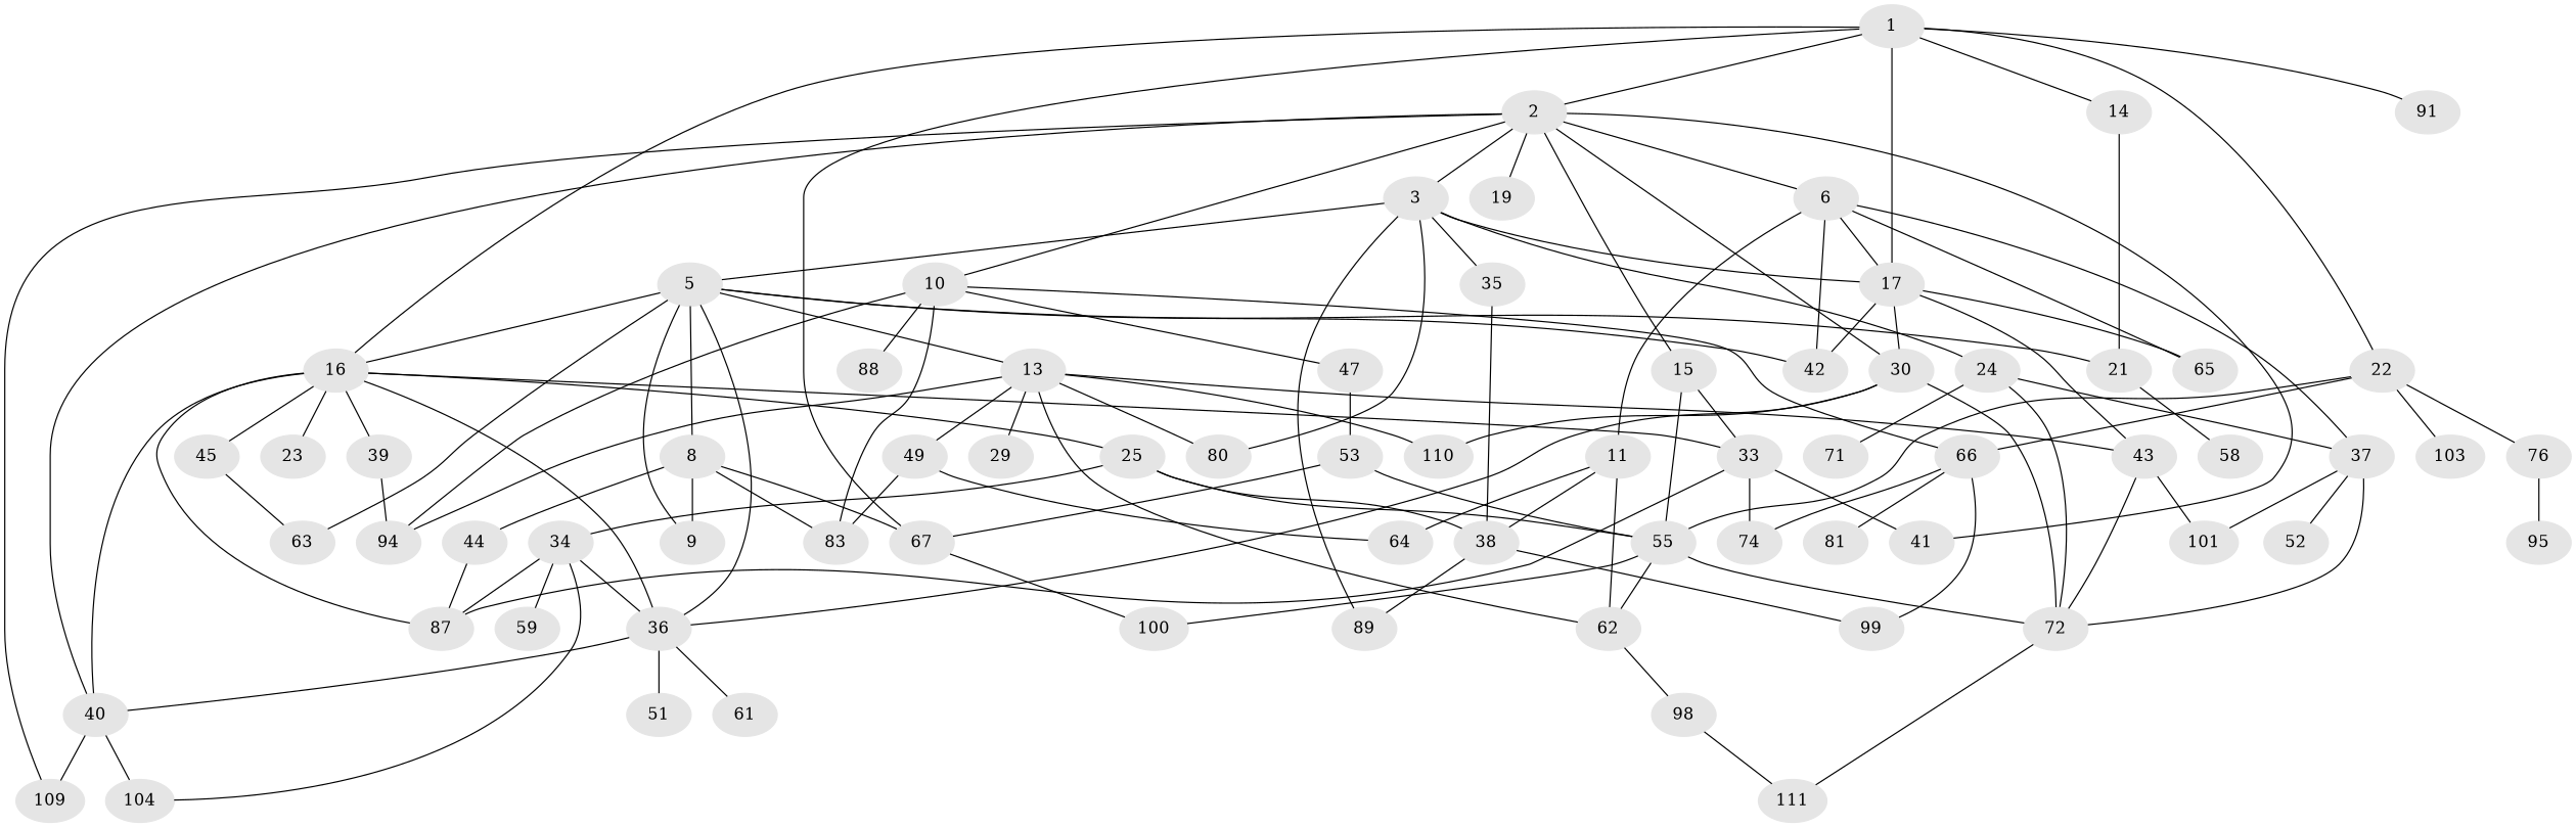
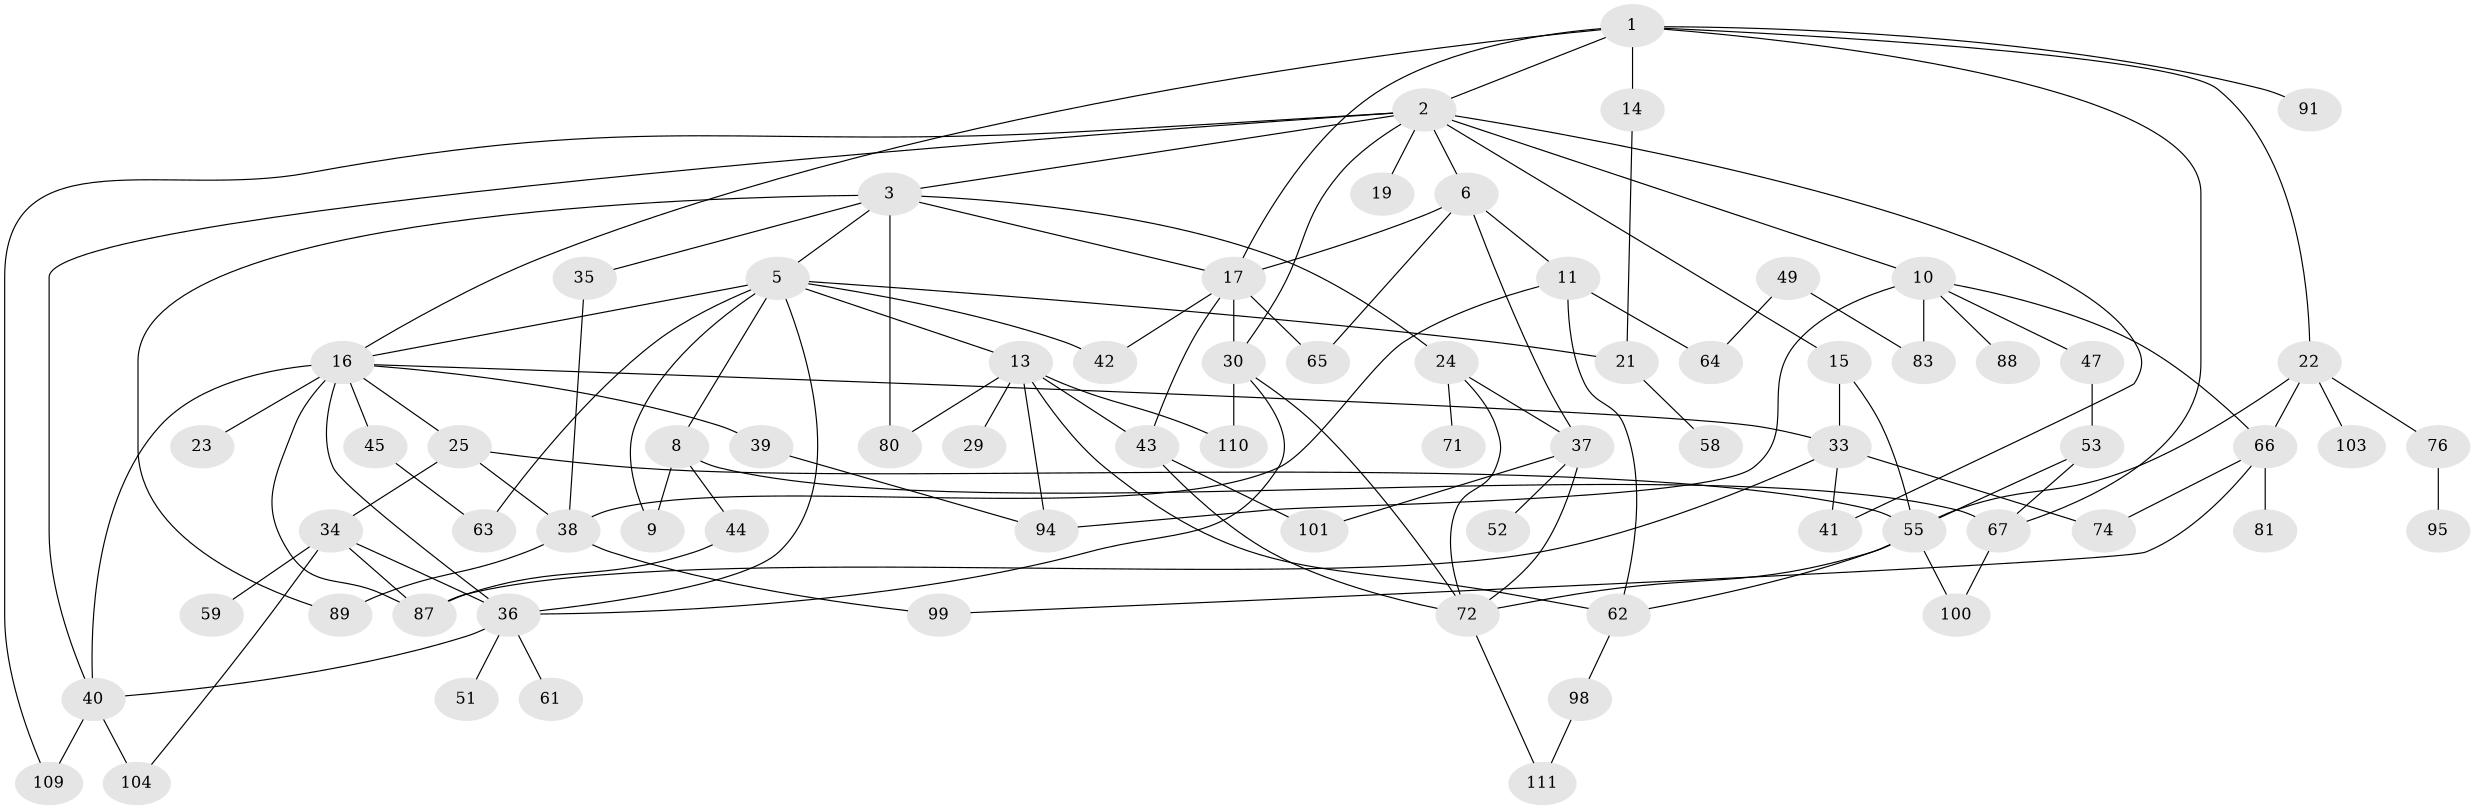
  graph {
    node [color=gray90 style=filled]
    1 [super="+26"]
    2 [super="+4"]
    14 [super="+79"]
    16 [super="+18"]
    17 [super="+106"]
    22 [super="+32"]
    67 [super="+77"]
    91
    3 [super="+57"]
    6 [super="+7"]
    10 [super="+20"]
    15 [super="+90"]
    19
    30 [super="+31"]
    40 [super="+46"]
    41
    109
    21
    36 [super="+60"]
    33 [super="+56"]
    23 [super="+102"]
    25 [super="+108"]
    39
    45
    87 [super="+112"]
    42 [super="+84"]
    65
    43 [super="+75"]
    66 [super="+69"]
    55 [super="+97"]
    76
    103
    100
    5 [super="+12"]
    24
    35
    80
    89
    11 [super="+78"]
    37 [super="+50"]
    83 [super="+93"]
    47 [super="+68"]
    88
    94 [super="+105"]
    110
    72 [super="+92"]
    104
    8 [super="+27"]
    9 [super="+48"]
    13 [super="+28"]
    63 [super="+96"]
    71
    38 [super="+73"]
    44
    62 [super="+82"]
    29
    49 [super="+70"]
    58 [super="+86"]
    51
    61
    64
    52 [super="+85"]
    101 [super="+107"]
    53
    74
    99
    81
    98 [super="+113"]
    34 [super="+54"]
    95
    111
    59
    1 -- 2
    1 -- 14
    1 -- 16
    1 -- 17
    1 -- 22
    1 -- 67
    1 -- 91
    2 -- 3
    2 -- 6
    2 -- 10
    2 -- 15
    2 -- 19
    2 -- 30
    2 -- 40
    2 -- 41
    2 -- 109
    14 -- 21
    16 -- 40
    16 -- 36
    16 -- 33
    16 -- 23
    16 -- 25
    16 -- 39
    16 -- 45
    16 -- 87
    17 -- 30
    17 -- 42
    17 -- 65
    17 -- 43
    22 -- 66
    22 -- 55
    22 -- 76
    22 -- 103
    67 -- 100
    3 -- 17
    3 -- 5
    3 -- 24
    3 -- 35
    3 -- 80
    3 -- 89
    6 -- 17
-   6 -- 42
    6 -- 65
    6 -- 11
    6 -- 37
    10 -- 66
    10 -- 83
    10 -- 47
    10 -- 88
    10 -- 94 [weight=2]
    15 -- 33
    15 -- 55
    30 -- 36
    30 -- 110
    30 -- 72
    40 -- 109
    40 -- 104
    21 -- 58
    36 -- 40
    36 -- 51
    36 -- 61
    33 -- 41
    33 -- 87
    33 -- 74
    25 -- 55
    25 -- 38
    25 -- 34
    39 -- 94
    45 -- 63
    43 -- 72
    43 -- 101
    66 -- 74
    66 -- 99
    66 -- 81
    55 -- 100
    55 -- 72
    55 -- 62
    76 -- 95
    5 -- 16
    5 -- 21
    5 -- 36
    5 -- 42
    5 -- 8
    5 -- 9
    5 -- 13
    5 -- 63 [weight=2]
    24 -- 37
    24 -- 72
    24 -- 71
    35 -- 38
    11 -- 38
    11 -- 62
    11 -- 64
    37 -- 72
    37 -- 52
    37 -- 101
    47 -- 53
    72 -- 111
    8 -- 67 [weight=2]
-   8 -- 83
    8 -- 9 [weight=2]
    8 -- 44
    13 -- 43
    13 -- 80
    13 -- 94
    13 -- 110
    13 -- 62
    13 -- 29
-   13 -- 49
    38 -- 89
    38 -- 99
    44 -- 87
    62 -- 98
    49 -- 83
    49 -- 64
    53 -- 67
    53 -- 55
    98 -- 111
    34 -- 36
    34 -- 87
    34 -- 104
    34 -- 59
  }
